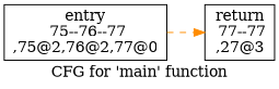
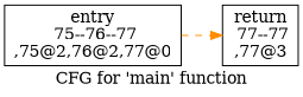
  digraph {
    label="CFG for 'main' function"
    rankdir=LR
    node [shape=record]
    n1 [label="{entry\n 75--76--77\n,75@2,76@2,77@0\n}"]
-   n2 [label="{return\n 77--77\n,27@3\n}"]
+   n2 [label="{return\n 77--77\n,77@3\n}"]
    n1 -> n2 [color=darkorange style=dashed]
  }
